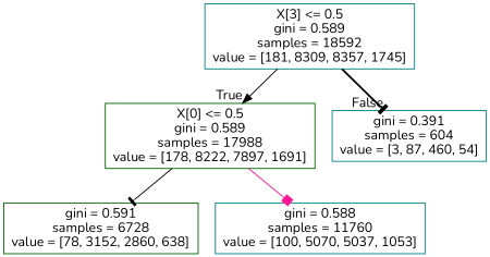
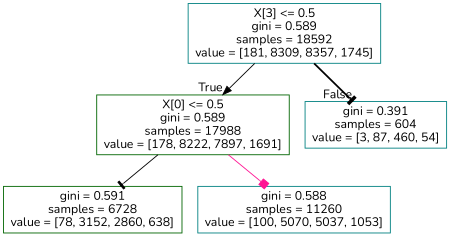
  digraph {
    fontname=Nunito
    node [shape=box color=teal fontname=Nunito]
    edge [color=black style=solid arrowhead=tee fontname=Nunito]
    n1 [label="X[3] <= 0.5\ngini = 0.589\nsamples = 18592\nvalue = [181, 8309, 8357, 1745]"]
    n2 [label="X[0] <= 0.5\ngini = 0.589\nsamples = 17988\nvalue = [178, 8222, 7897, 1691]" color=darkgreen]
    n3 [label="gini = 0.391\nsamples = 604\nvalue = [3, 87, 460, 54]"]
    n4 [label="gini = 0.591\nsamples = 6728\nvalue = [78, 3152, 2860, 638]" color=darkgreen]
-   n5 [label="gini = 0.588\nsamples = 11760\nvalue = [100, 5070, 5037, 1053]"]
+   n5 [label="gini = 0.588\nsamples = 11260\nvalue = [100, 5070, 5037, 1053]"]
    n1 -> n2 [headlabel=True labelangle=45 labeldistance=2.5 arrowhead=normal]
    n1 -> n3 [headlabel=False labelangle=-45 labeldistance=2.5 style=bold]
    n2 -> n4
    n2 -> n5 [color=deeppink arrowhead=box]
  }
